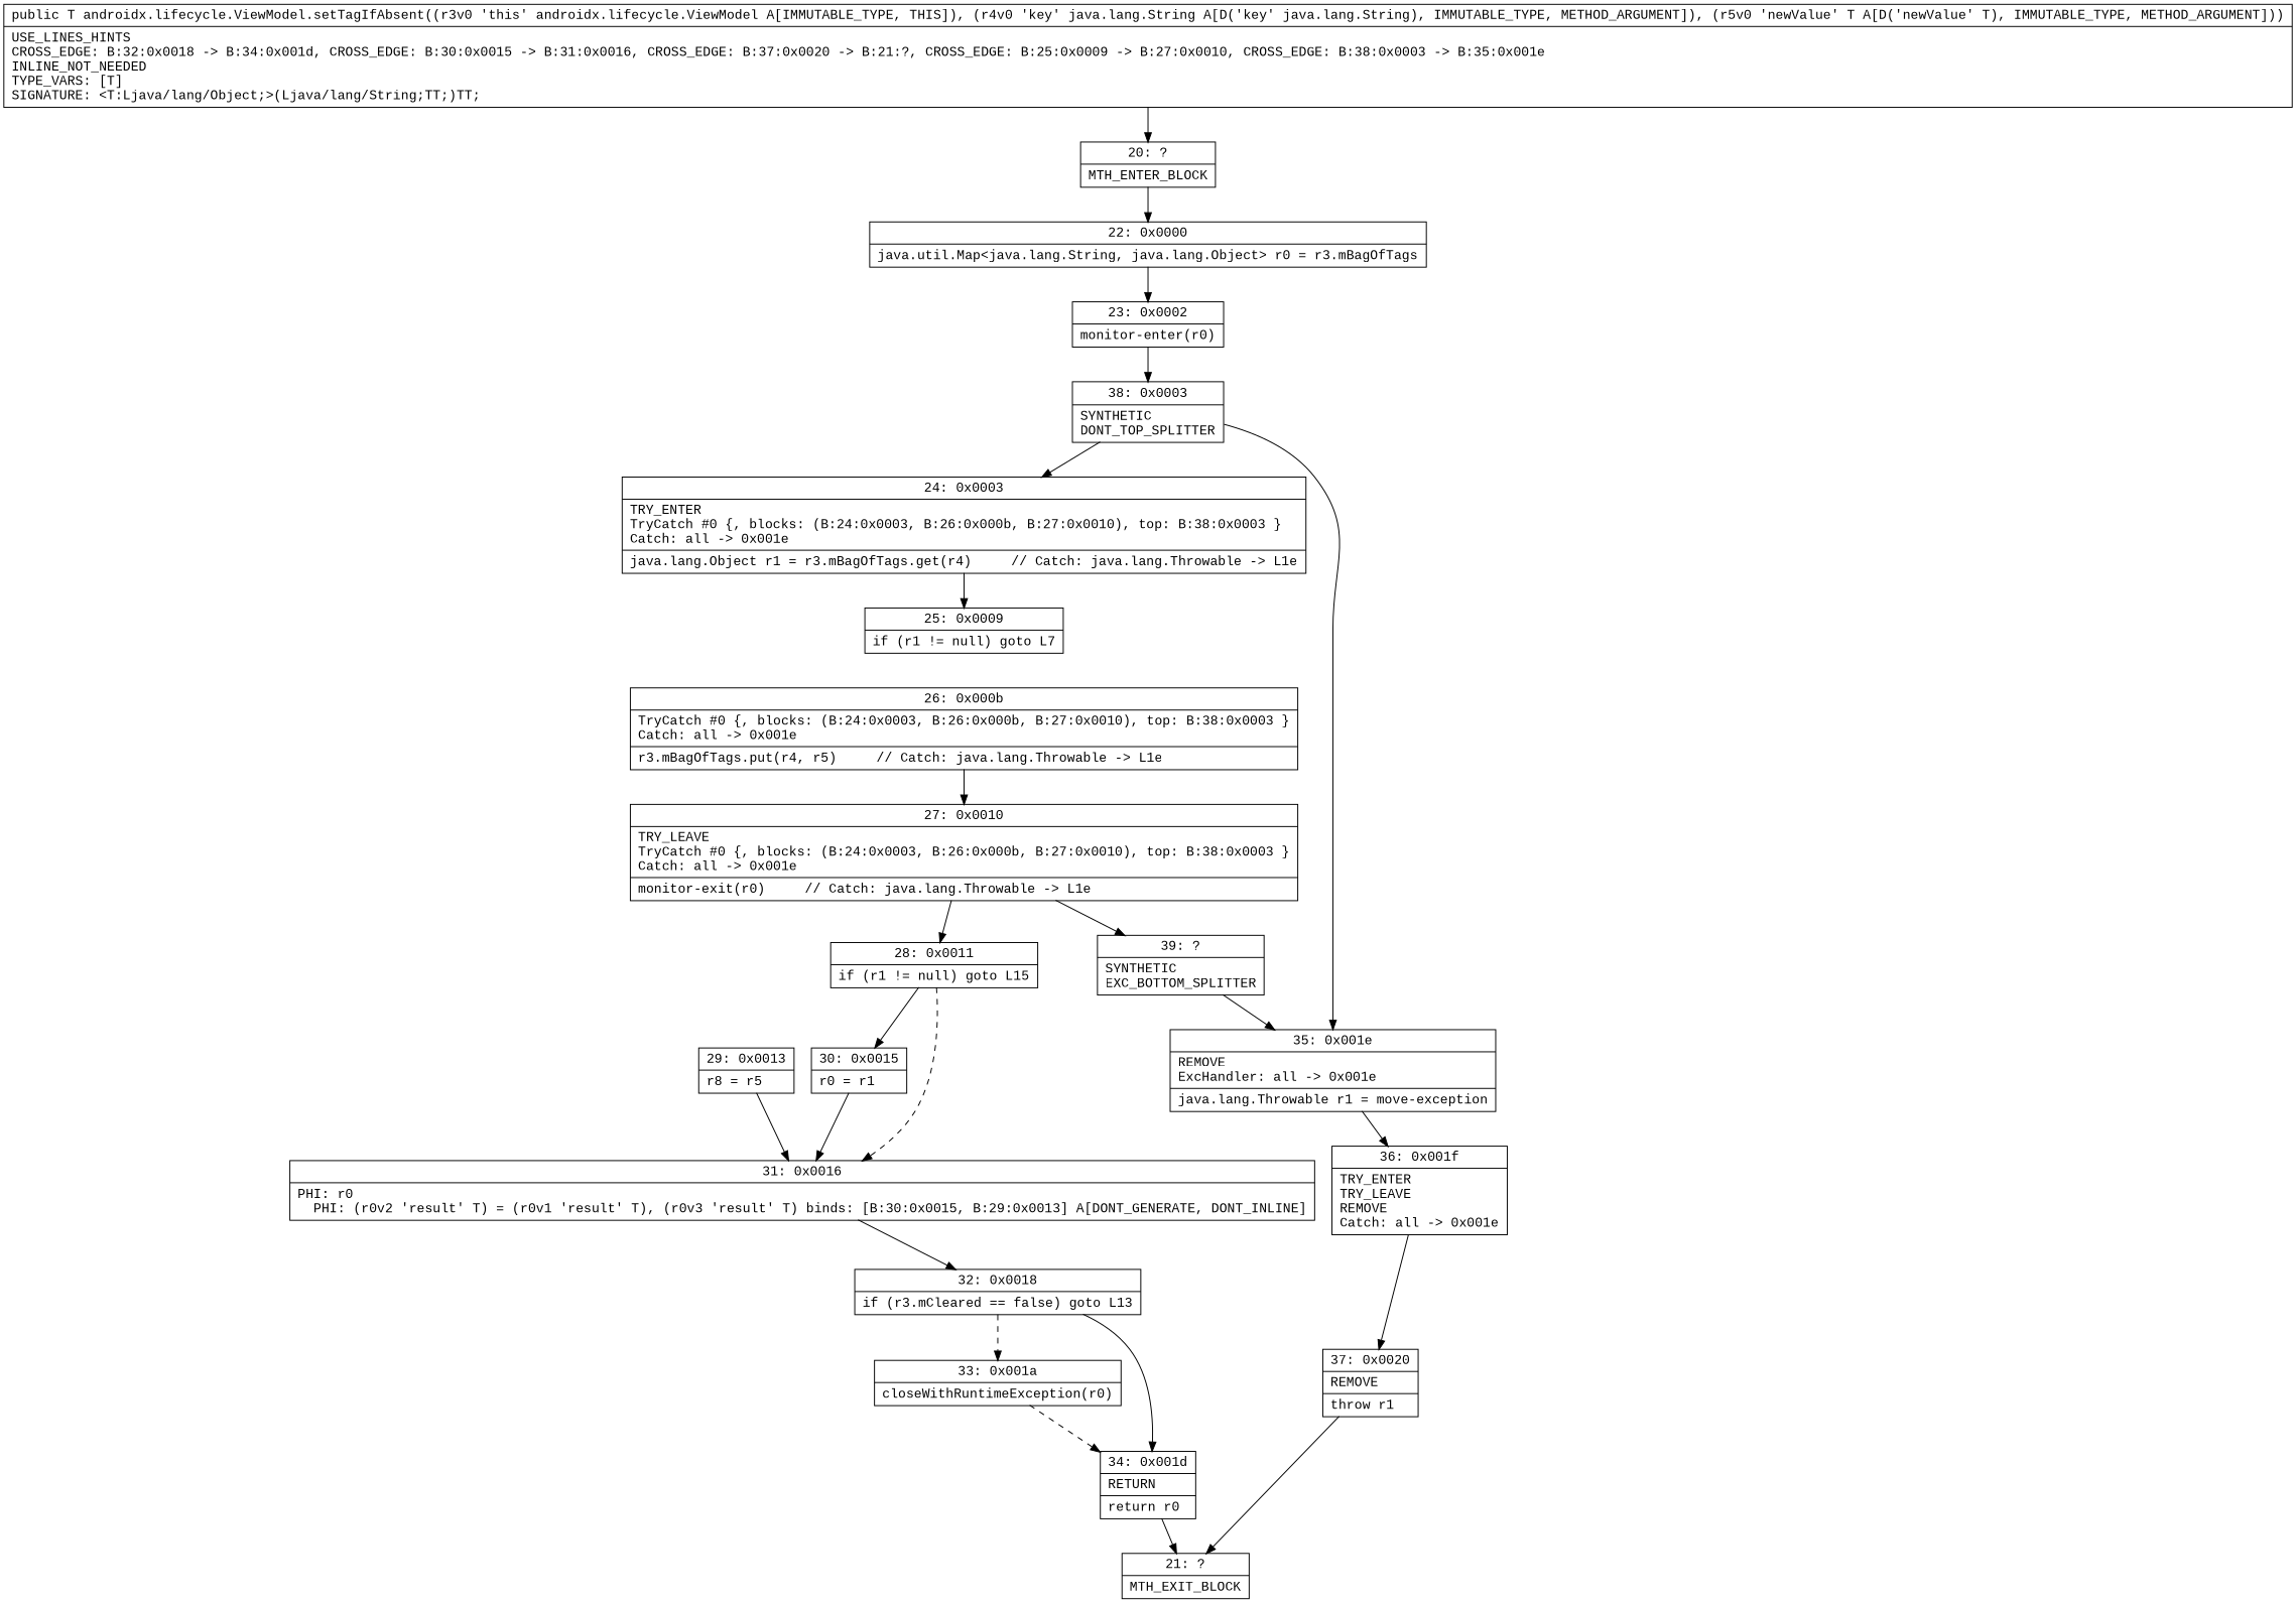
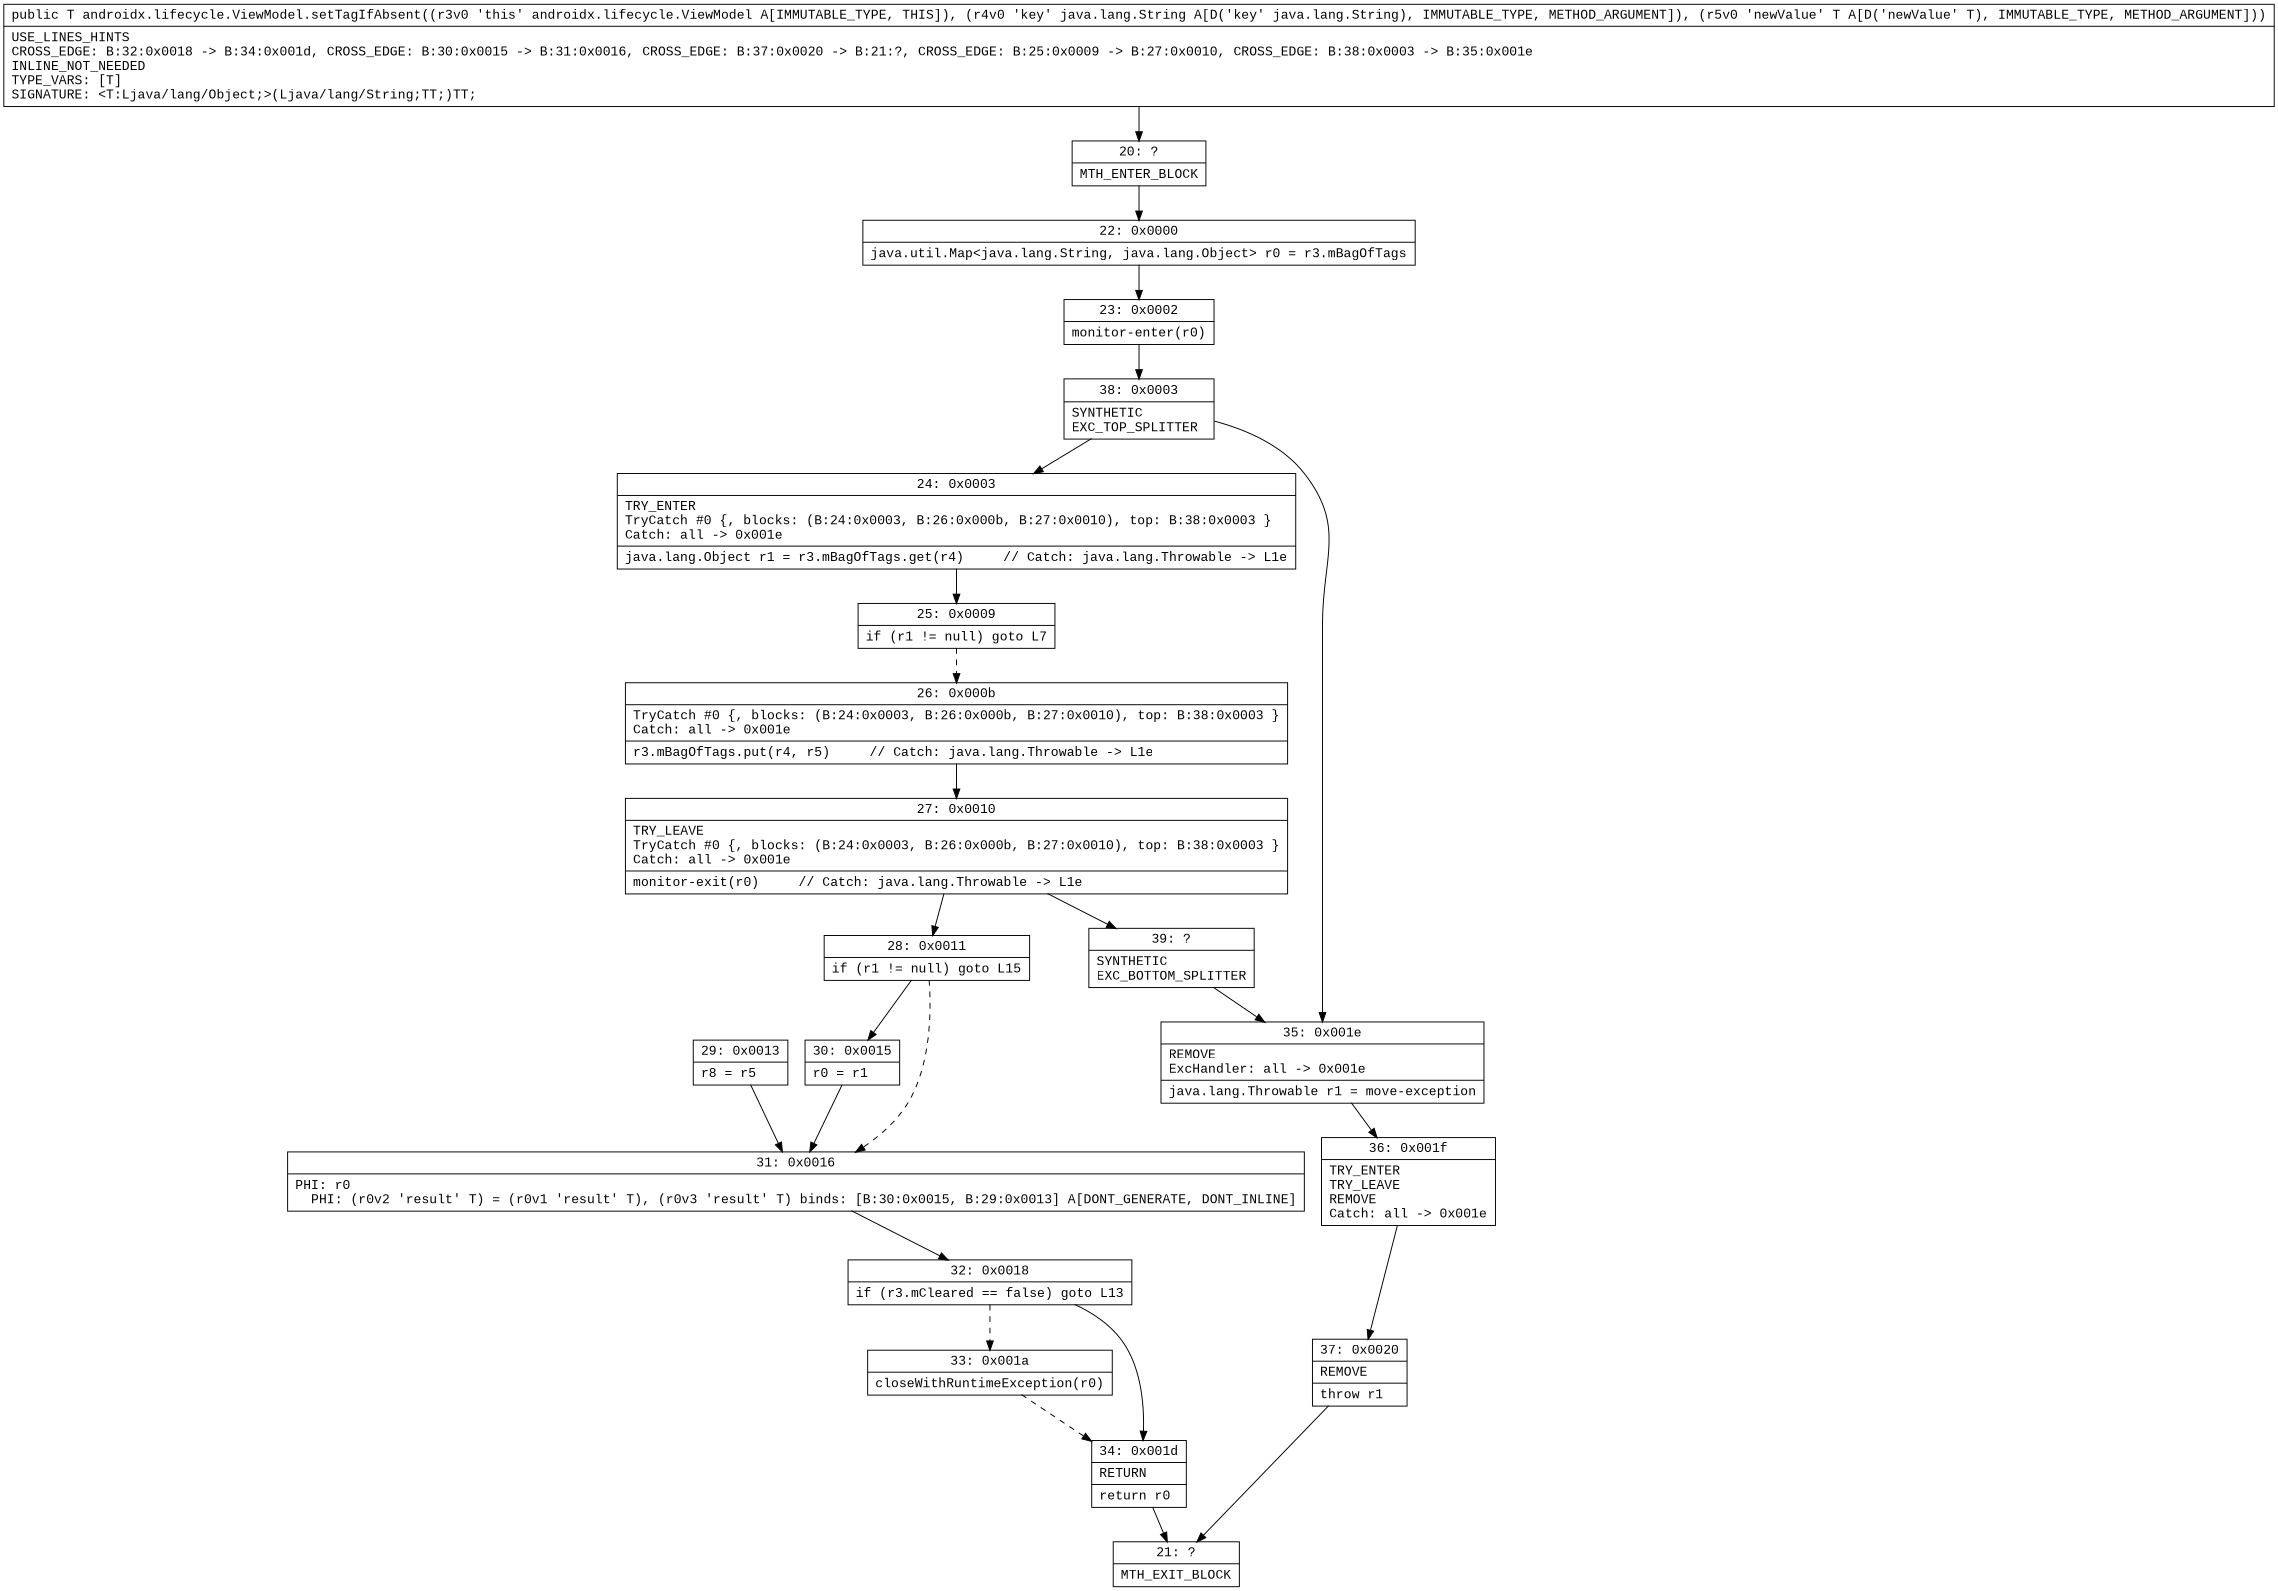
  digraph {
    fontname="Liberation Mono"
    node [fontname="Liberation Mono" shape=record]
    edge [fontname="Liberation Mono"]
    n1 [label="{20\:\ ?|MTH_ENTER_BLOCK\l}"]
    n2 [label="{22\:\ 0x0000|java.util.Map\<java.lang.String, java.lang.Object\> r0 = r3.mBagOfTags\l}"]
    n3 [label="{23\:\ 0x0002|monitor\-enter(r0)\l}"]
-   n4 [label="{38\:\ 0x0003|SYNTHETIC\lDONT_TOP_SPLITTER\l}"]
+   n4 [label="{38\:\ 0x0003|SYNTHETIC\lEXC_TOP_SPLITTER\l}"]
    n5 [label="{24\:\ 0x0003|TRY_ENTER\lTryCatch #0 \{, blocks: (B:24:0x0003, B:26:0x000b, B:27:0x0010), top: B:38:0x0003 \}\lCatch: all \-\> 0x001e\l|java.lang.Object r1 = r3.mBagOfTags.get(r4)     \/\/ Catch: java.lang.Throwable \-\> L1e\l}"]
    n6 [label="{35\:\ 0x001e|REMOVE\lExcHandler: all \-\> 0x001e\l|java.lang.Throwable r1 = move\-exception\l}"]
    n7 [label="{25\:\ 0x0009|if (r1 != null) goto L7\l}"]
    n8 [label="{36\:\ 0x001f|TRY_ENTER\lTRY_LEAVE\lREMOVE\lCatch: all \-\> 0x001e\l}"]
    n9 [label="{26\:\ 0x000b|TryCatch #0 \{, blocks: (B:24:0x0003, B:26:0x000b, B:27:0x0010), top: B:38:0x0003 \}\lCatch: all \-\> 0x001e\l|r3.mBagOfTags.put(r4, r5)     \/\/ Catch: java.lang.Throwable \-\> L1e\l}"]
    n10 [label="{27\:\ 0x0010|TRY_LEAVE\lTryCatch #0 \{, blocks: (B:24:0x0003, B:26:0x000b, B:27:0x0010), top: B:38:0x0003 \}\lCatch: all \-\> 0x001e\l|monitor\-exit(r0)     \/\/ Catch: java.lang.Throwable \-\> L1e\l}"]
    n11 [label="{28\:\ 0x0011|if (r1 != null) goto L15\l}"]
    n12 [label="{39\:\ ?|SYNTHETIC\lEXC_BOTTOM_SPLITTER\l}"]
    n13 [label="{30\:\ 0x0015|r0 = r1\l}"]
    n14 [label="{31\:\ 0x0016|PHI: r0 \l  PHI: (r0v2 'result' T) = (r0v1 'result' T), (r0v3 'result' T) binds: [B:30:0x0015, B:29:0x0013] A[DONT_GENERATE, DONT_INLINE]\l}"]
    n15 [label="{29\:\ 0x0013|r8 = r5\l}"]
    n16 [label="{32\:\ 0x0018|if (r3.mCleared == false) goto L13\l}"]
    n17 [label="{33\:\ 0x001a|closeWithRuntimeException(r0)\l}"]
    n18 [label="{34\:\ 0x001d|RETURN\l|return r0\l}"]
    n19 [label="{21\:\ ?|MTH_EXIT_BLOCK\l}"]
    n20 [label="{37\:\ 0x0020|REMOVE\l|throw r1\l}"]
    n21 [label="{public T androidx.lifecycle.ViewModel.setTagIfAbsent((r3v0 'this' androidx.lifecycle.ViewModel A[IMMUTABLE_TYPE, THIS]), (r4v0 'key' java.lang.String A[D('key' java.lang.String), IMMUTABLE_TYPE, METHOD_ARGUMENT]), (r5v0 'newValue' T A[D('newValue' T), IMMUTABLE_TYPE, METHOD_ARGUMENT]))  | USE_LINES_HINTS\lCROSS_EDGE: B:32:0x0018 \-\> B:34:0x001d, CROSS_EDGE: B:30:0x0015 \-\> B:31:0x0016, CROSS_EDGE: B:37:0x0020 \-\> B:21:?, CROSS_EDGE: B:25:0x0009 \-\> B:27:0x0010, CROSS_EDGE: B:38:0x0003 \-\> B:35:0x001e\lINLINE_NOT_NEEDED\lTYPE_VARS: [T]\lSIGNATURE: \<T:Ljava\/lang\/Object;\>(Ljava\/lang\/String;TT;)TT;\l}"]
    n1 -> n2
    n2 -> n3
    n3 -> n4
    n4 -> n5
    n4 -> n6
    n5 -> n7
    n6 -> n8
+   n7 -> n9 [style=dashed]
    n8 -> n20
    n9 -> n10
    n10 -> n11
    n10 -> n12
    n11 -> n13
    n11 -> n14 [style=dashed]
    n12 -> n6
    n13 -> n14
    n14 -> n16
    n15 -> n14
    n16 -> n17 [style=dashed]
    n16 -> n18
    n17 -> n18 [style=dashed]
    n18 -> n19
    n20 -> n19
    n21 -> n1
  }
